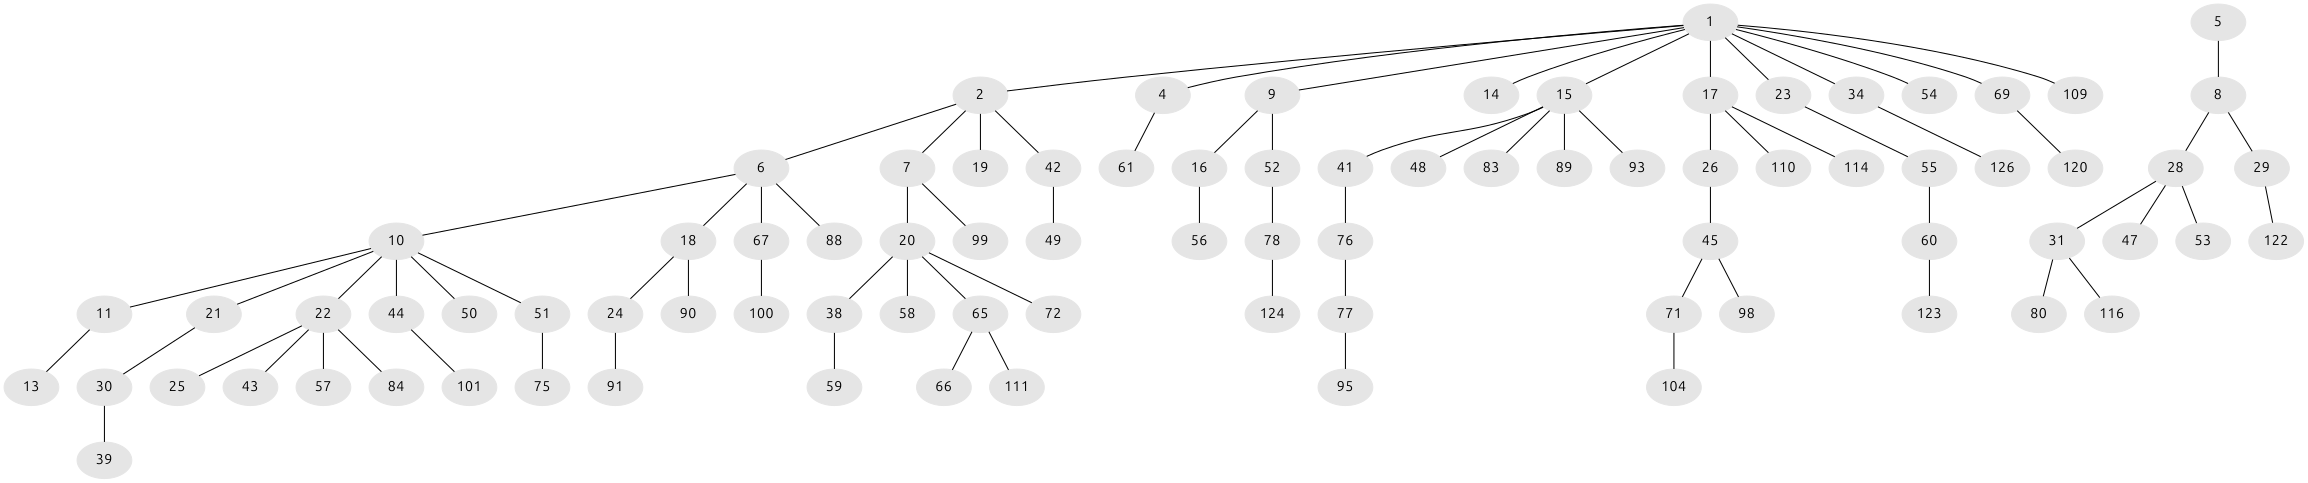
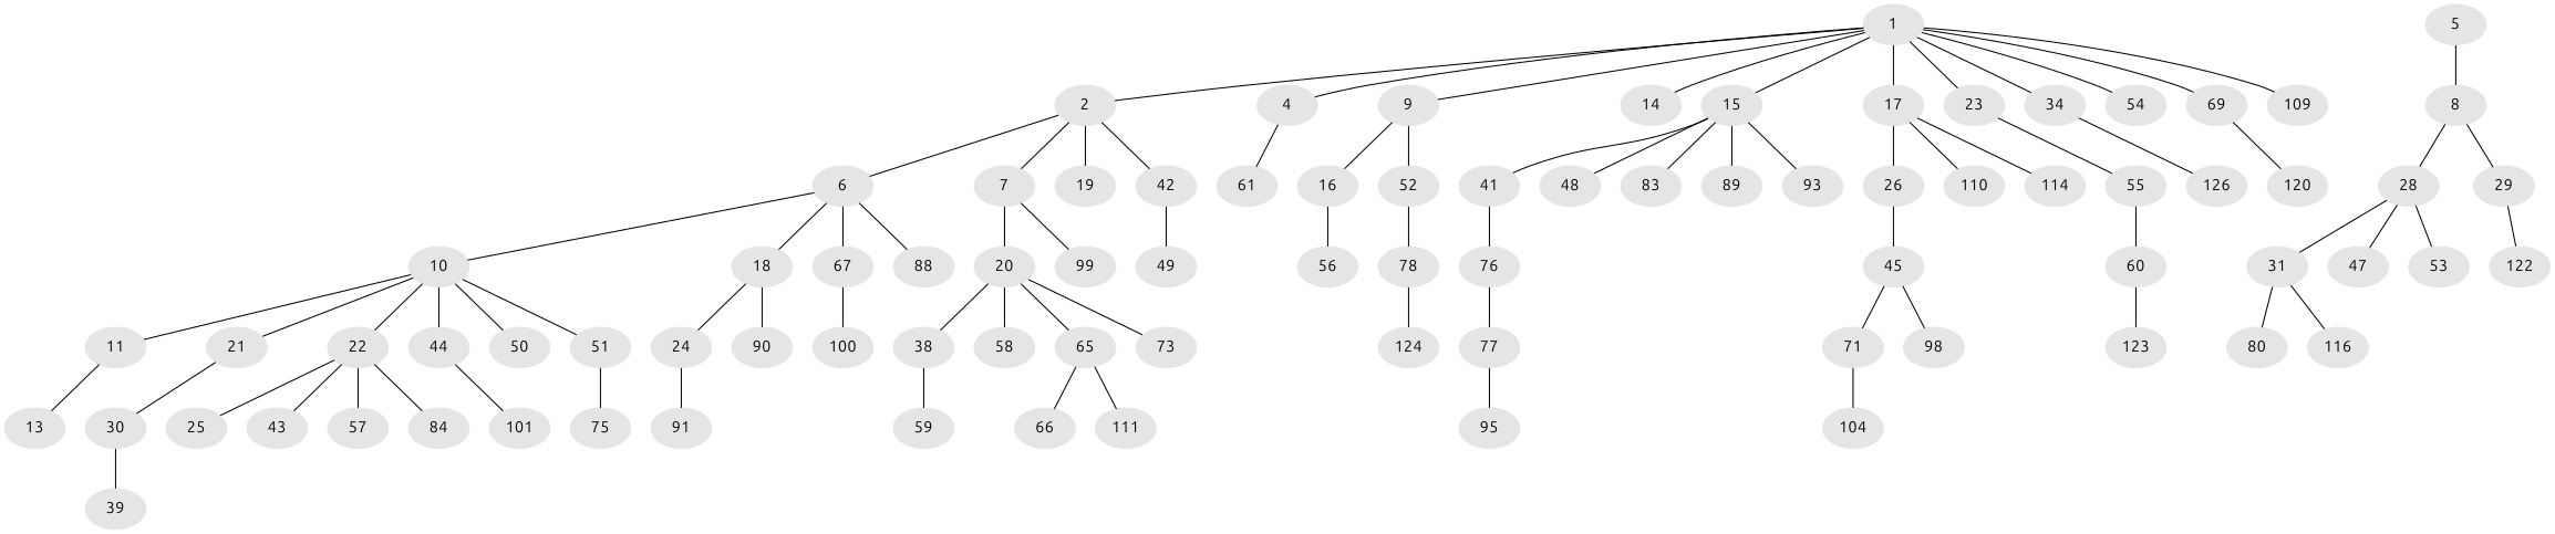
  graph {
    fontname=Ubuntu
    node [color=gray90 fontname=Ubuntu style=filled]
    edge [fontname=Ubuntu]
    1 [super="+12"]
    2 [super="+3"]
    4 [super="+86"]
    9 [super="+121"]
    14
    15 [super="+35"]
    17 [super="+113"]
    23
    34 [super="+96"]
    54 [super="+125"]
    69 [super="+79"]
    109
    6 [super="+63"]
    7 [super="+36"]
    19
    42
    61 [super="+118"]
    16 [super="+81"]
    52 [super="+112"]
    41
    48
    83
    89
    93 [super="+107"]
    26
    110
    114
    55 [super="+72"]
    126
    120
    8 [super="+27"]
    5
    10 [super="+94"]
    18 [super="+68"]
    67 [super="+70"]
    88
    20 [super="+40"]
    99
    49 [super="+119"]
    28 [super="+116"]
    29 [super="+37"]
    11 [super="+74"]
    21 [super="+85"]
    22 [super="+106"]
    44
    50 [super="+87"]
    51
    24 [super="+108"]
    90
    100
    38 [super="+92"]
    58
    65 [super="+97"]
-   73 [label=72]
+   73
    31 [super="+33"]
    47 [super="+62"]
    53 [super="+64"]
    122
    56
    78
    13 [super="+115"]
    30 [super="+32"]
    25
    43
    57
    84 [super="+103"]
    101 [super="+102"]
    75
    76 [super="+82"]
    45 [super="+46"]
    91
    59
    66
    111
    39
    60 [super="+105"]
    71
    98
    80
    n80 [label=116]
    77
    104
    124
    123
    95
    1 -- 2
    1 -- 4
    1 -- 9
    1 -- 14
    1 -- 15
    1 -- 17
    1 -- 23
    1 -- 34
    1 -- 54
    1 -- 69
    1 -- 109
    2 -- 6
    2 -- 7
    2 -- 19
    2 -- 42
    4 -- 61
    9 -- 16
    9 -- 52
    15 -- 41
    15 -- 48
    15 -- 83
    15 -- 89
    15 -- 93
    17 -- 26
    17 -- 110
    17 -- 114
    23 -- 55
    34 -- 126
    69 -- 120
    6 -- 10
    6 -- 18
    6 -- 67
    6 -- 88
    7 -- 20
    7 -- 99
    42 -- 49
    16 -- 56
    52 -- 78
    41 -- 76
    26 -- 45
    55 -- 60
    8 -- 28
    8 -- 29
    5 -- 8
    10 -- 11
    10 -- 21
    10 -- 22
    10 -- 44
    10 -- 50
    10 -- 51
    18 -- 24
    18 -- 90
    67 -- 100
    20 -- 38
    20 -- 58
    20 -- 65
    20 -- 73
    28 -- 31
    28 -- 47
    28 -- 53
    29 -- 122
    11 -- 13
    21 -- 30
    22 -- 25
    22 -- 43
    22 -- 57
    22 -- 84
    44 -- 101
    51 -- 75
    24 -- 91
    38 -- 59
    65 -- 66
    65 -- 111
    31 -- 80
    31 -- n80
    78 -- 124
    30 -- 39
    76 -- 77
    45 -- 71
    45 -- 98
    60 -- 123
    71 -- 104
    77 -- 95
  }
